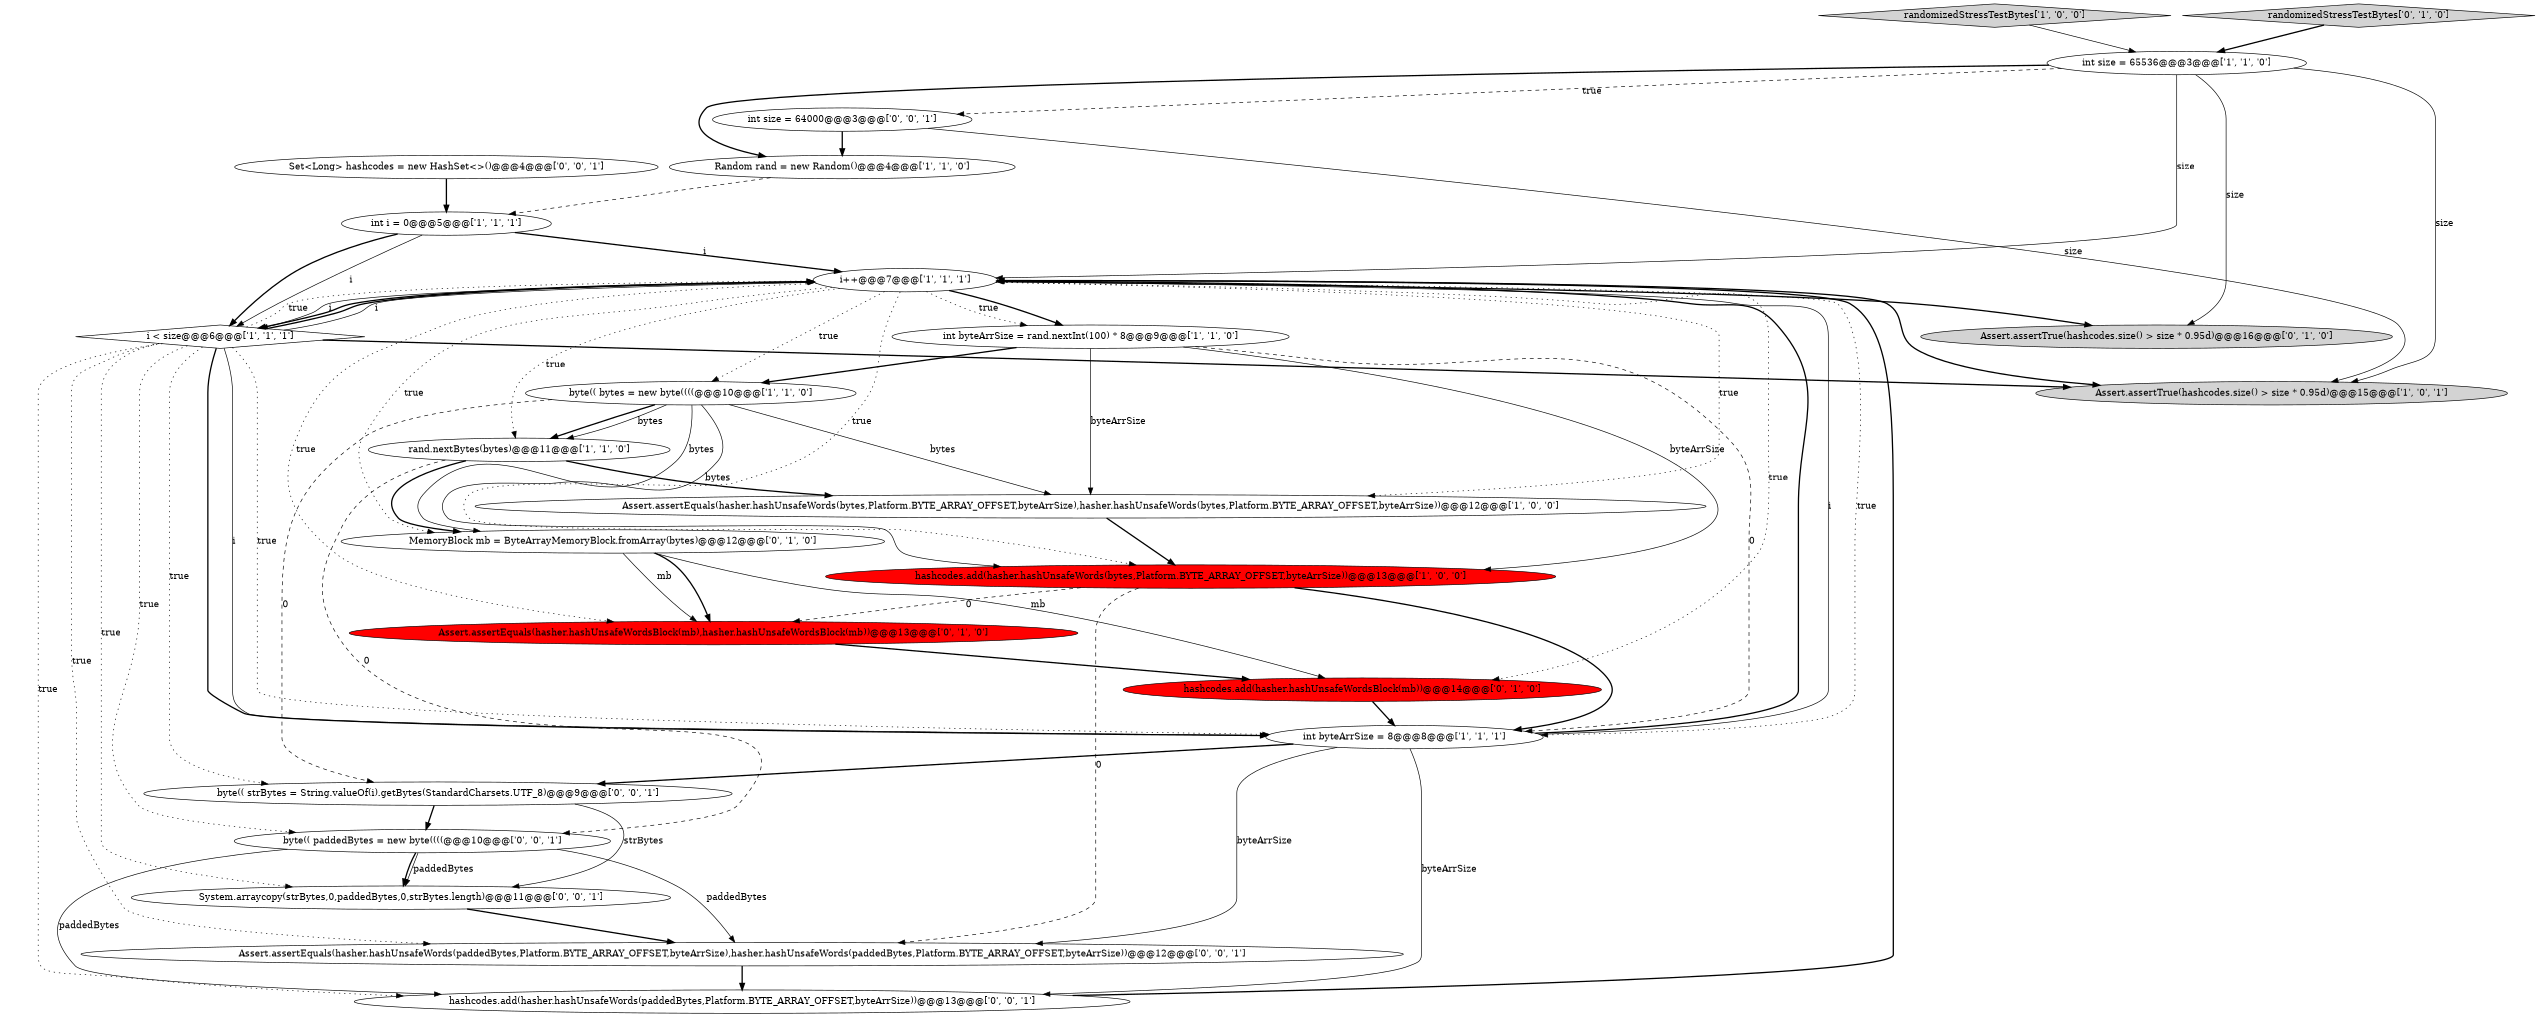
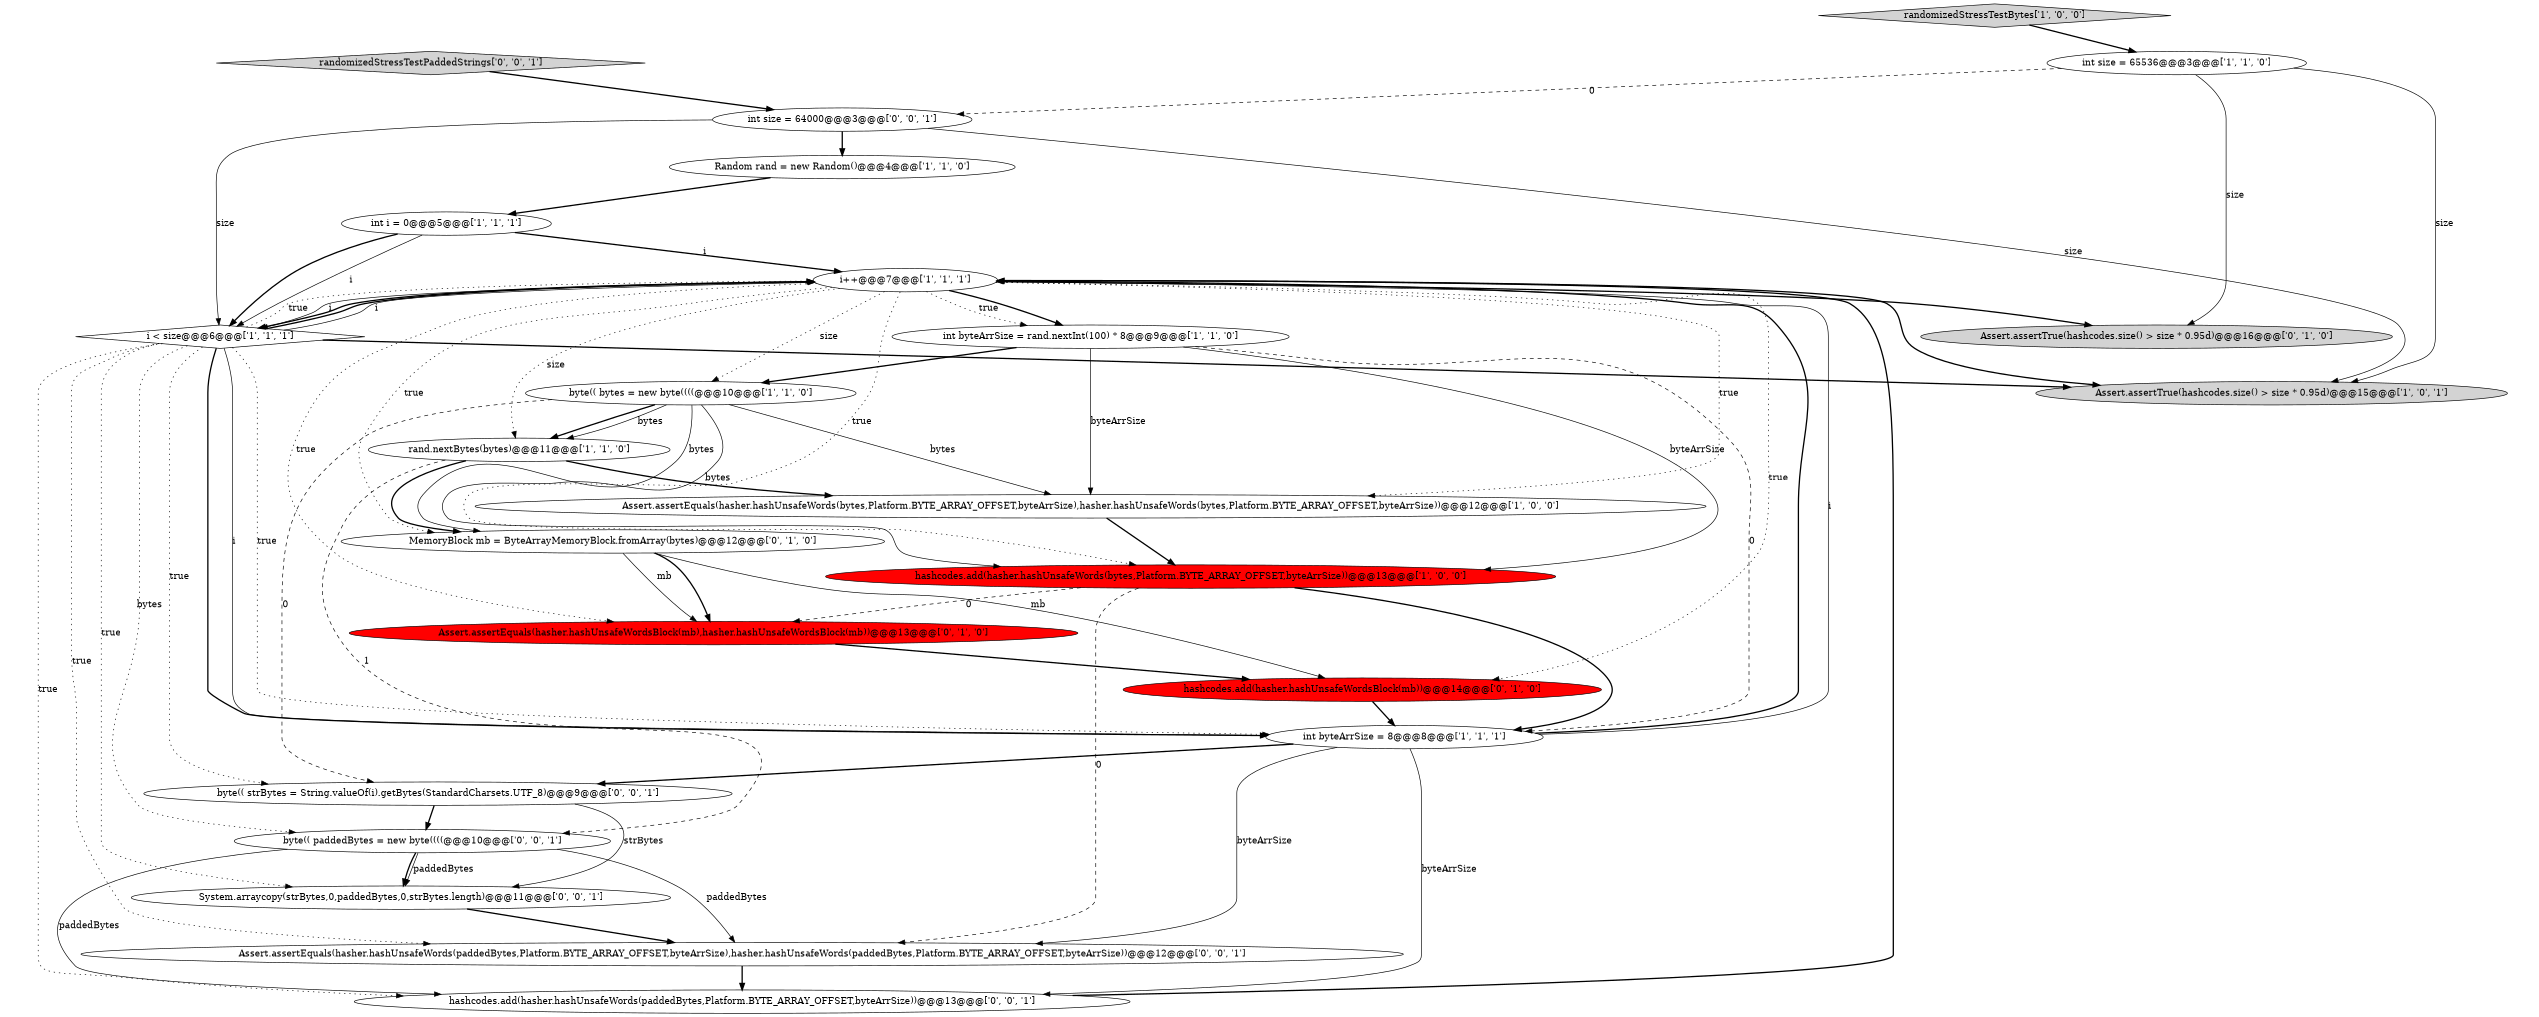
  digraph {
    node [fillcolor=white shape=ellipse style=filled]
    edge [style=bold]
    n1 [label="Random rand = new Random()@@@4@@@['1', '1', '0']"]
    n2 [label="int i = 0@@@5@@@['1', '1', '1']"]
    n3 [label="i++@@@7@@@['1', '1', '1']"]
    n4 [label="i < size@@@6@@@['1', '1', '1']" shape=diamond]
-   n5 [label="Set<Long> hashcodes = new HashSet<>()@@@4@@@['0', '0', '1']"]
    n6 [label="Assert.assertEquals(hasher.hashUnsafeWords(bytes,Platform.BYTE_ARRAY_OFFSET,byteArrSize),hasher.hashUnsafeWords(bytes,Platform.BYTE_ARRAY_OFFSET,byteArrSize))@@@12@@@['1', '0', '0']"]
    n7 [fillcolor=red label="hashcodes.add(hasher.hashUnsafeWords(bytes,Platform.BYTE_ARRAY_OFFSET,byteArrSize))@@@13@@@['1', '0', '0']"]
    n8 [label="Assert.assertEquals(hasher.hashUnsafeWords(paddedBytes,Platform.BYTE_ARRAY_OFFSET,byteArrSize),hasher.hashUnsafeWords(paddedBytes,Platform.BYTE_ARRAY_OFFSET,byteArrSize))@@@12@@@['0', '0', '1']"]
    n9 [fillcolor=red label="Assert.assertEquals(hasher.hashUnsafeWordsBlock(mb),hasher.hashUnsafeWordsBlock(mb))@@@13@@@['0', '1', '0']"]
    n10 [label="int byteArrSize = 8@@@8@@@['1', '1', '1']"]
    n11 [label="int size = 65536@@@3@@@['1', '1', '0']"]
    n12 [label="int size = 64000@@@3@@@['0', '0', '1']"]
    n13 [fillcolor=lightgray label="Assert.assertTrue(hashcodes.size() > size * 0.95d)@@@16@@@['0', '1', '0']"]
    n14 [fillcolor=lightgray label="Assert.assertTrue(hashcodes.size() > size * 0.95d)@@@15@@@['1', '0', '1']"]
    n15 [fillcolor=red label="hashcodes.add(hasher.hashUnsafeWordsBlock(mb))@@@14@@@['0', '1', '0']"]
    n16 [label="MemoryBlock mb = ByteArrayMemoryBlock.fromArray(bytes)@@@12@@@['0', '1', '0']"]
    n17 [label="byte(( bytes = new byte((((@@@10@@@['1', '1', '0']"]
    n18 [label="rand.nextBytes(bytes)@@@11@@@['1', '1', '0']"]
    n19 [label="int byteArrSize = rand.nextInt(100) * 8@@@9@@@['1', '1', '0']"]
    n20 [label="hashcodes.add(hasher.hashUnsafeWords(paddedBytes,Platform.BYTE_ARRAY_OFFSET,byteArrSize))@@@13@@@['0', '0', '1']"]
    n21 [label="byte(( paddedBytes = new byte((((@@@10@@@['0', '0', '1']"]
    n22 [label="System.arraycopy(strBytes,0,paddedBytes,0,strBytes.length)@@@11@@@['0', '0', '1']"]
    n23 [label="byte(( strBytes = String.valueOf(i).getBytes(StandardCharsets.UTF_8)@@@9@@@['0', '0', '1']"]
    n24 [fillcolor=lightgray label="randomizedStressTestBytes['1', '0', '0']" shape=diamond]
-   n25 [fillcolor=lightgray label="randomizedStressTestBytes['0', '1', '0']" shape=diamond]
-   n1 -> n2 [style=dashed]
+   n26 [fillcolor=lightgray label="randomizedStressTestPaddedStrings['0', '0', '1']" shape=diamond]
+   n1 -> n2
    n2 -> n3 [label=i]
    n2 -> n4 [label=i style=solid]
    n2 -> n4
    n3 -> n4 [label=i style=solid]
    n3 -> n4
    n3 -> n6 [label=true style=dotted]
    n3 -> n7 [label=true style=dotted]
    n3 -> n9 [label=true style=dotted]
-   n3 -> n10 [label=true style=dotted]
    n3 -> n13
    n3 -> n14
    n3 -> n15 [label=true style=dotted]
    n3 -> n16 [label=true style=dotted]
-   n3 -> n17 [label=true style=dotted]
-   n3 -> n18 [label=true style=dotted]
+   n3 -> n17 [label=size style=dotted]
+   n3 -> n18 [label=size style=dotted]
    n3 -> n19 [label=true style=dotted]
    n3 -> n19
    n4 -> n3
    n4 -> n3 [label=i style=solid]
    n4 -> n3 [label=true style=dotted]
    n4 -> n8 [label=true style=dotted]
    n4 -> n10 [label=i style=solid]
    n4 -> n10 [label=true style=dotted]
    n4 -> n10
    n4 -> n14
    n4 -> n20 [label=true style=dotted]
-   n4 -> n21 [label=true style=dotted]
+   n4 -> n21 [label=bytes style=dotted]
    n4 -> n22 [label=true style=dotted]
    n4 -> n23 [label=true style=dotted]
-   n5 -> n2
    n6 -> n7
    n7 -> n8 [label=0 style=dashed]
    n7 -> n9 [label=0 style=dashed]
    n7 -> n10
    n8 -> n20
    n9 -> n15
    n10 -> n3
    n10 -> n3 [label=i style=solid]
    n10 -> n8 [label=byteArrSize style=solid]
    n10 -> n20 [label=byteArrSize style=solid]
    n10 -> n23
-   n11 -> n1
-   n11 -> n3 [label=size style=solid]
-   n11 -> n12 [label=true style=dashed]
+   n11 -> n12 [label=0 style=dashed]
    n11 -> n13 [label=size style=solid]
    n11 -> n14 [label=size style=solid]
    n12 -> n1
+   n12 -> n4 [label=size style=solid]
    n12 -> n14 [label=size style=solid]
    n15 -> n10
    n16 -> n9 [label=mb style=solid]
    n16 -> n9
    n16 -> n15 [label=mb style=solid]
    n17 -> n6 [label=bytes style=solid]
    n17 -> n7 [label=bytes style=solid]
    n17 -> n16 [label=bytes style=solid]
    n17 -> n18
    n17 -> n18 [label=bytes style=solid]
    n17 -> n23 [label=0 style=dashed]
    n18 -> n6
    n18 -> n16
-   n18 -> n21 [label=0 style=dashed]
+   n18 -> n21 [label=1 style=dashed]
    n19 -> n6 [label=byteArrSize style=solid]
    n19 -> n7 [label=byteArrSize style=solid]
    n19 -> n10 [label=0 style=dashed]
    n19 -> n17
    n20 -> n3
    n21 -> n8 [label=paddedBytes style=solid]
    n21 -> n20 [label=paddedBytes style=solid]
    n21 -> n22
    n21 -> n22 [label=paddedBytes style=solid]
    n22 -> n8
    n23 -> n21
    n23 -> n22 [label=strBytes style=solid]
-   n24 -> n11 [style=solid]
-   n25 -> n11
+   n24 -> n11
+   n26 -> n12
  }
